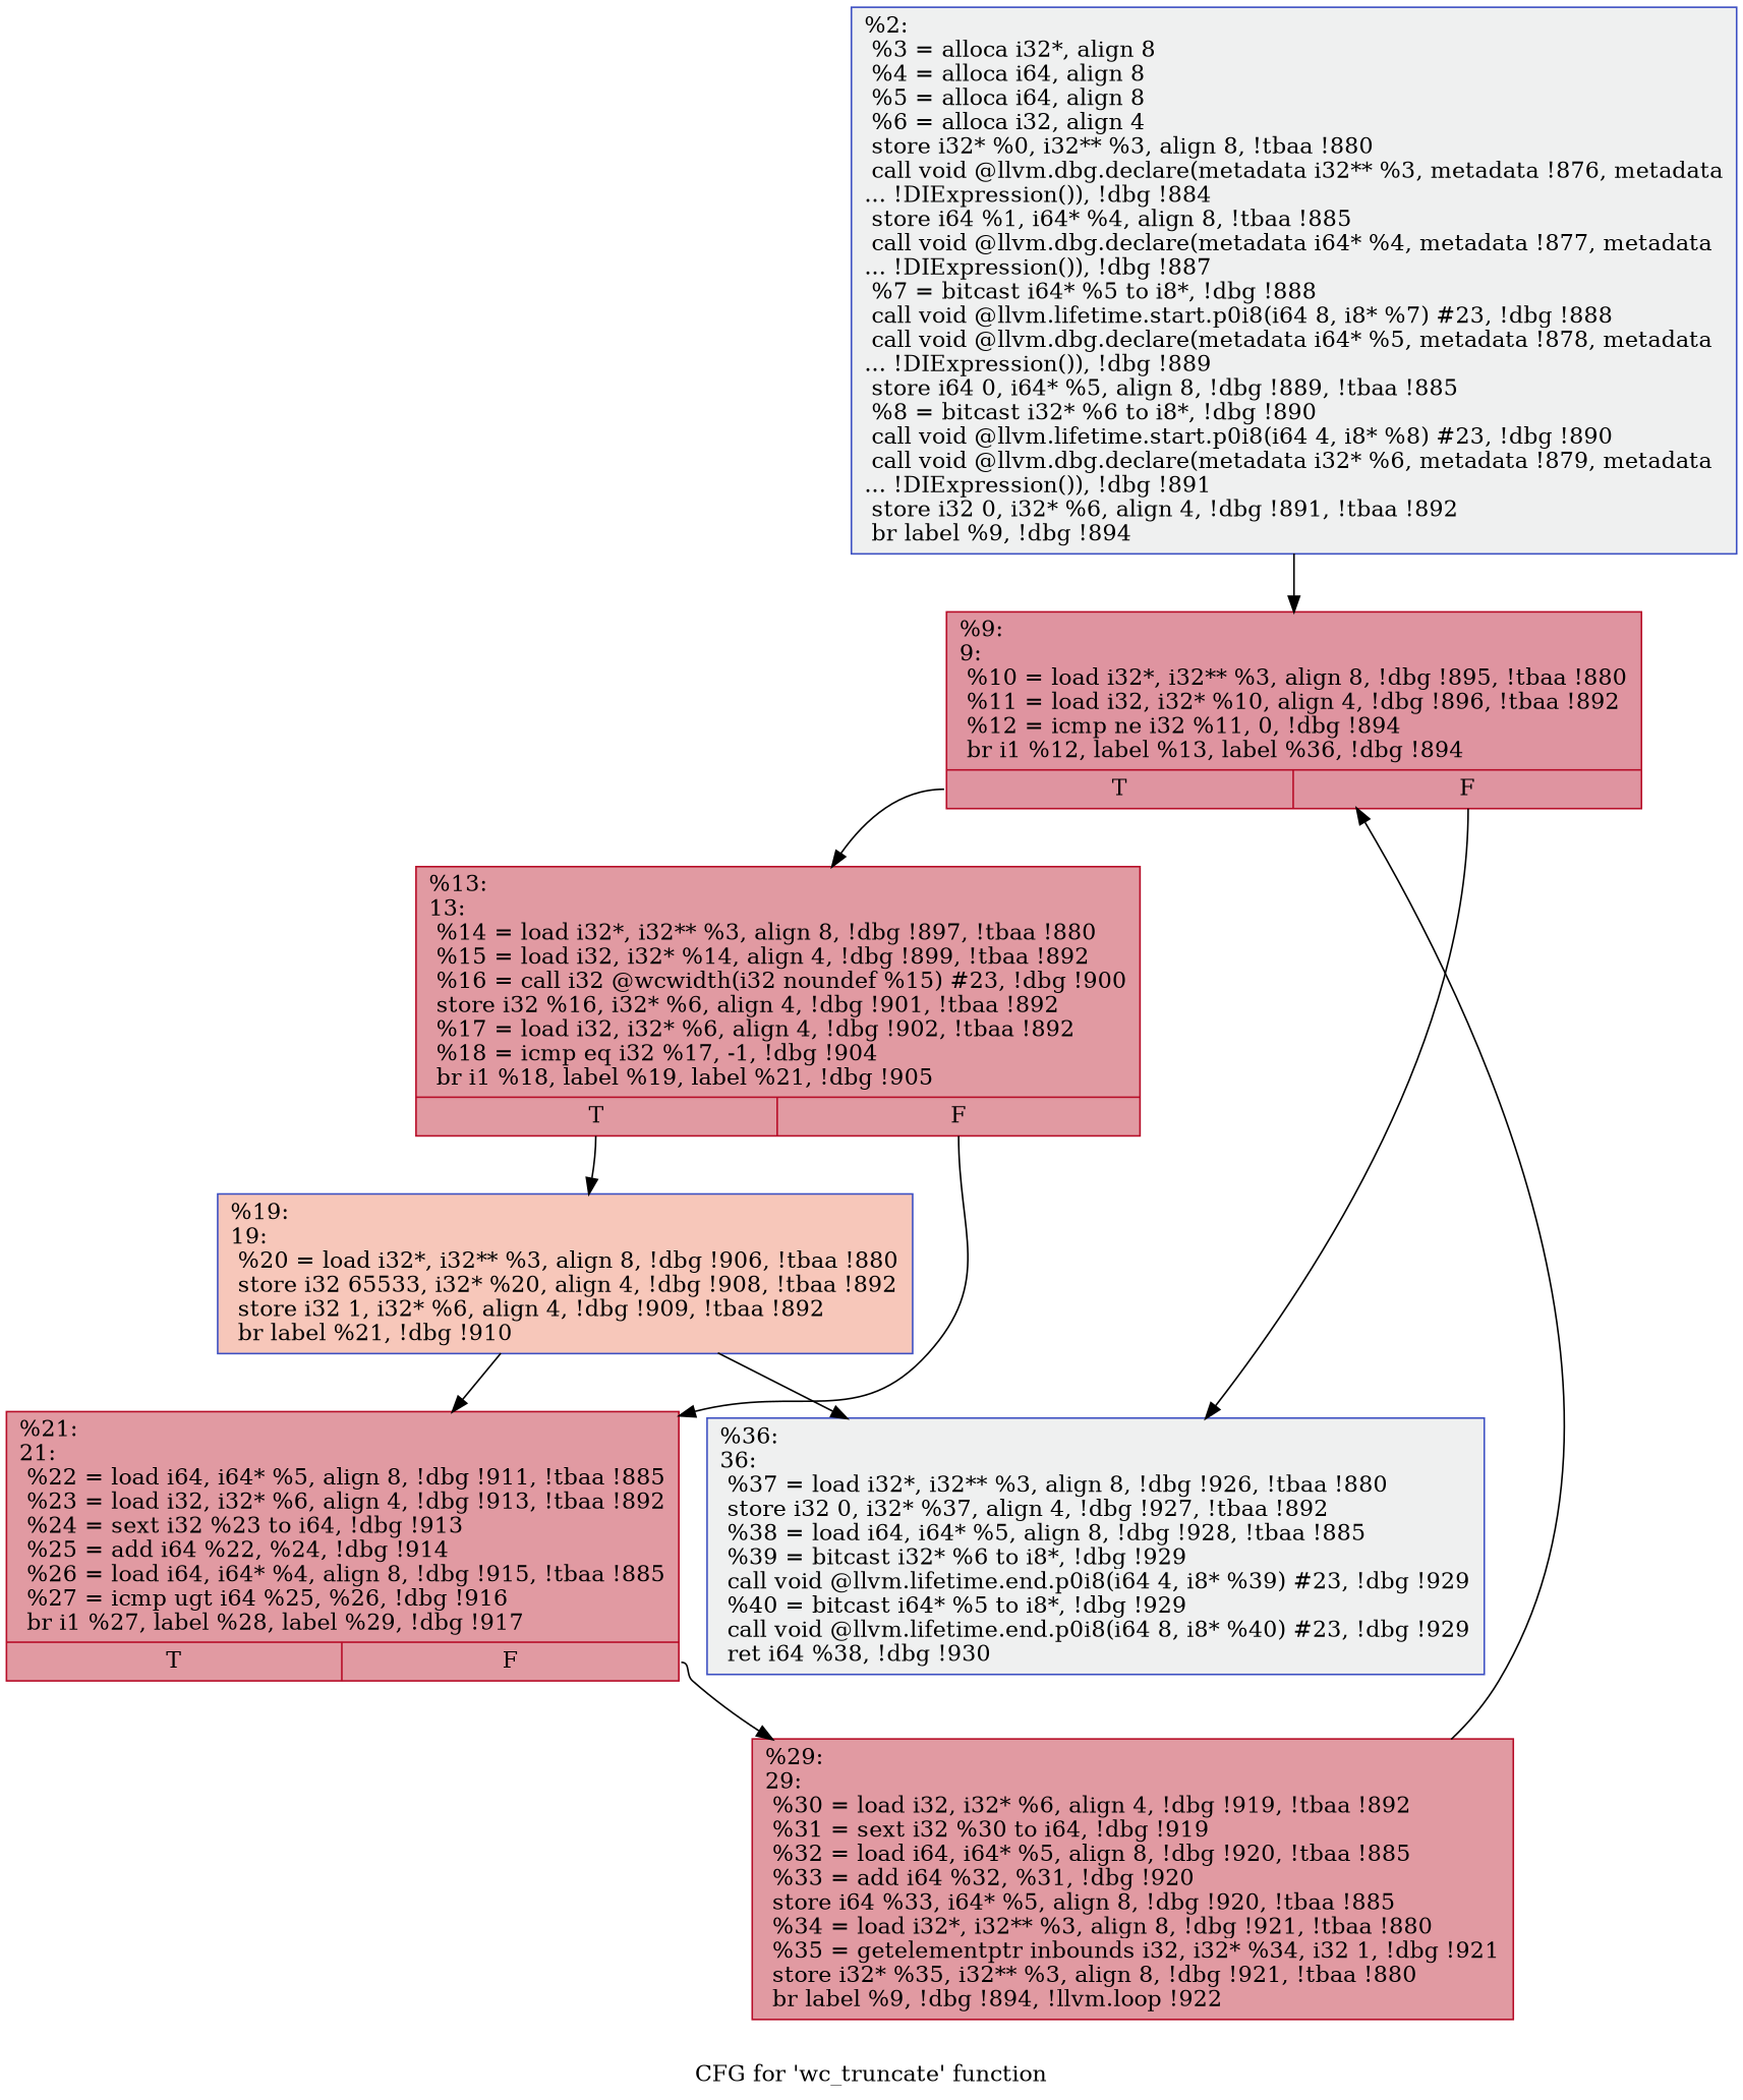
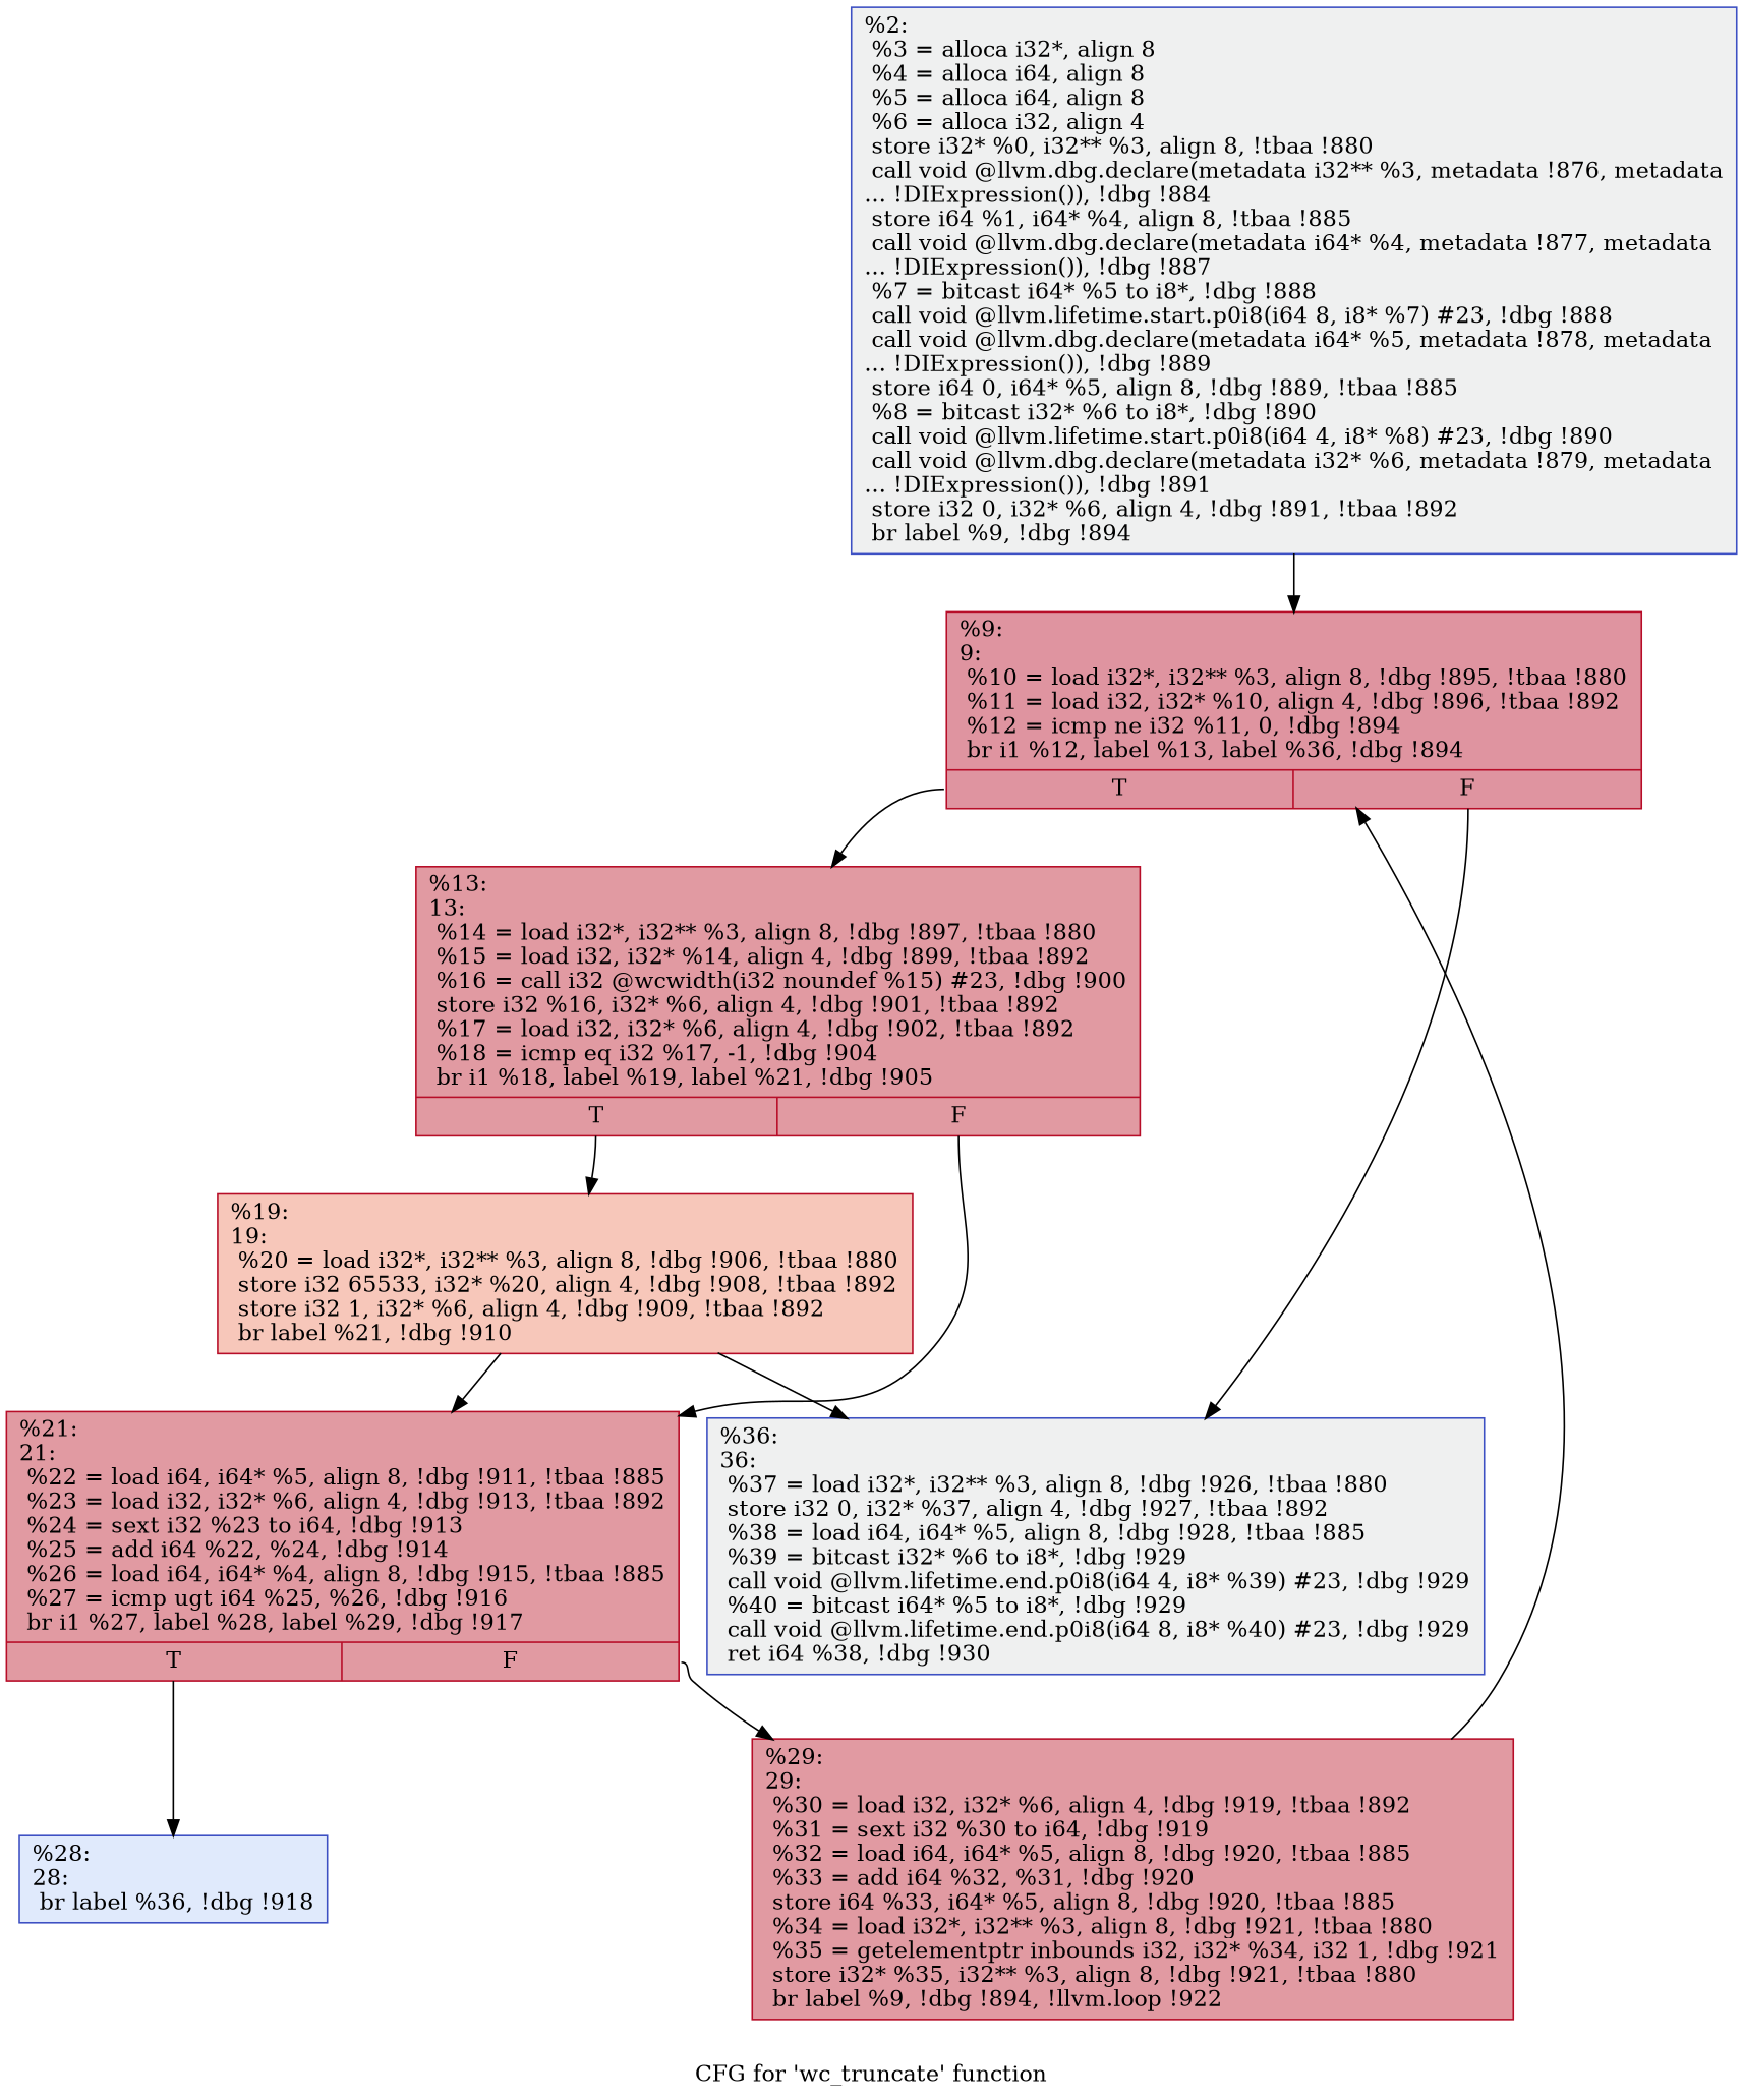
  digraph {
    fontname="DejaVu Serif"
    label="CFG for 'wc_truncate' function"
    node [color="#3d50c3ff" fillcolor="#bb1b2c70" fontname="DejaVu Serif" shape=record style=filled]
    edge [fontname="DejaVu Serif"]
    n1 [fillcolor="#dbdcde70" label="{%2:\l  %3 = alloca i32*, align 8\l  %4 = alloca i64, align 8\l  %5 = alloca i64, align 8\l  %6 = alloca i32, align 4\l  store i32* %0, i32** %3, align 8, !tbaa !880\l  call void @llvm.dbg.declare(metadata i32** %3, metadata !876, metadata\l... !DIExpression()), !dbg !884\l  store i64 %1, i64* %4, align 8, !tbaa !885\l  call void @llvm.dbg.declare(metadata i64* %4, metadata !877, metadata\l... !DIExpression()), !dbg !887\l  %7 = bitcast i64* %5 to i8*, !dbg !888\l  call void @llvm.lifetime.start.p0i8(i64 8, i8* %7) #23, !dbg !888\l  call void @llvm.dbg.declare(metadata i64* %5, metadata !878, metadata\l... !DIExpression()), !dbg !889\l  store i64 0, i64* %5, align 8, !dbg !889, !tbaa !885\l  %8 = bitcast i32* %6 to i8*, !dbg !890\l  call void @llvm.lifetime.start.p0i8(i64 4, i8* %8) #23, !dbg !890\l  call void @llvm.dbg.declare(metadata i32* %6, metadata !879, metadata\l... !DIExpression()), !dbg !891\l  store i32 0, i32* %6, align 4, !dbg !891, !tbaa !892\l  br label %9, !dbg !894\l}"]
    n2 [color="#b70d28ff" fillcolor="#b70d2870" label="{%9:\l9:                                                \l  %10 = load i32*, i32** %3, align 8, !dbg !895, !tbaa !880\l  %11 = load i32, i32* %10, align 4, !dbg !896, !tbaa !892\l  %12 = icmp ne i32 %11, 0, !dbg !894\l  br i1 %12, label %13, label %36, !dbg !894\l|{<s0>T|<s1>F}}"]
    n3 [color="#b70d28ff" label="{%13:\l13:                                               \l  %14 = load i32*, i32** %3, align 8, !dbg !897, !tbaa !880\l  %15 = load i32, i32* %14, align 4, !dbg !899, !tbaa !892\l  %16 = call i32 @wcwidth(i32 noundef %15) #23, !dbg !900\l  store i32 %16, i32* %6, align 4, !dbg !901, !tbaa !892\l  %17 = load i32, i32* %6, align 4, !dbg !902, !tbaa !892\l  %18 = icmp eq i32 %17, -1, !dbg !904\l  br i1 %18, label %19, label %21, !dbg !905\l|{<s0>T|<s1>F}}"]
    n4 [fillcolor="#dbdcde70" label="{%36:\l36:                                               \l  %37 = load i32*, i32** %3, align 8, !dbg !926, !tbaa !880\l  store i32 0, i32* %37, align 4, !dbg !927, !tbaa !892\l  %38 = load i64, i64* %5, align 8, !dbg !928, !tbaa !885\l  %39 = bitcast i32* %6 to i8*, !dbg !929\l  call void @llvm.lifetime.end.p0i8(i64 4, i8* %39) #23, !dbg !929\l  %40 = bitcast i64* %5 to i8*, !dbg !929\l  call void @llvm.lifetime.end.p0i8(i64 8, i8* %40) #23, !dbg !929\l  ret i64 %38, !dbg !930\l}"]
-   n5 [fillcolor="#ec7f6370" label="{%19:\l19:                                               \l  %20 = load i32*, i32** %3, align 8, !dbg !906, !tbaa !880\l  store i32 65533, i32* %20, align 4, !dbg !908, !tbaa !892\l  store i32 1, i32* %6, align 4, !dbg !909, !tbaa !892\l  br label %21, !dbg !910\l}"]
+   n5 [color="#b70d28ff" fillcolor="#ec7f6370" label="{%19:\l19:                                               \l  %20 = load i32*, i32** %3, align 8, !dbg !906, !tbaa !880\l  store i32 65533, i32* %20, align 4, !dbg !908, !tbaa !892\l  store i32 1, i32* %6, align 4, !dbg !909, !tbaa !892\l  br label %21, !dbg !910\l}"]
    n6 [color="#b70d28ff" label="{%21:\l21:                                               \l  %22 = load i64, i64* %5, align 8, !dbg !911, !tbaa !885\l  %23 = load i32, i32* %6, align 4, !dbg !913, !tbaa !892\l  %24 = sext i32 %23 to i64, !dbg !913\l  %25 = add i64 %22, %24, !dbg !914\l  %26 = load i64, i64* %4, align 8, !dbg !915, !tbaa !885\l  %27 = icmp ugt i64 %25, %26, !dbg !916\l  br i1 %27, label %28, label %29, !dbg !917\l|{<s0>T|<s1>F}}"]
+   n7 [fillcolor="#b9d0f970" label="{%28:\l28:                                               \l  br label %36, !dbg !918\l}"]
    n8 [color="#b70d28ff" label="{%29:\l29:                                               \l  %30 = load i32, i32* %6, align 4, !dbg !919, !tbaa !892\l  %31 = sext i32 %30 to i64, !dbg !919\l  %32 = load i64, i64* %5, align 8, !dbg !920, !tbaa !885\l  %33 = add i64 %32, %31, !dbg !920\l  store i64 %33, i64* %5, align 8, !dbg !920, !tbaa !885\l  %34 = load i32*, i32** %3, align 8, !dbg !921, !tbaa !880\l  %35 = getelementptr inbounds i32, i32* %34, i32 1, !dbg !921\l  store i32* %35, i32** %3, align 8, !dbg !921, !tbaa !880\l  br label %9, !dbg !894, !llvm.loop !922\l}"]
    n1 -> n2
    n2 -> n3 [tailport=s0]
    n2 -> n4 [tailport=s1]
    n3 -> n5 [tailport=s0]
    n3 -> n6 [tailport=s1]
    n5 -> n4
    n5 -> n6
+   n6 -> n7 [tailport=s0]
    n6 -> n8 [tailport=s1]
    n8 -> n2
  }
